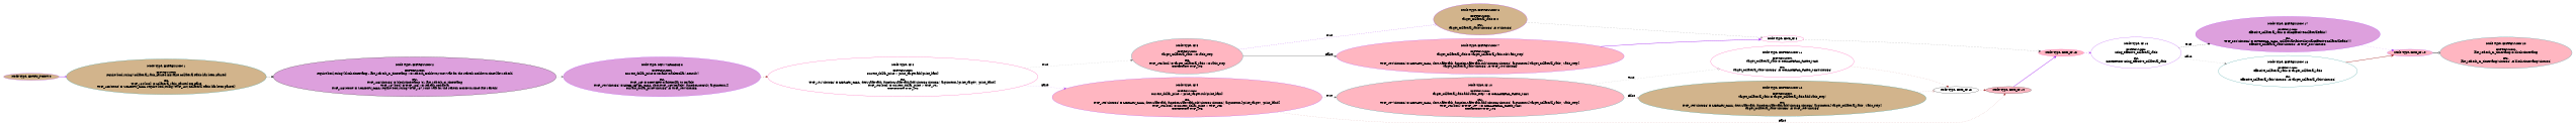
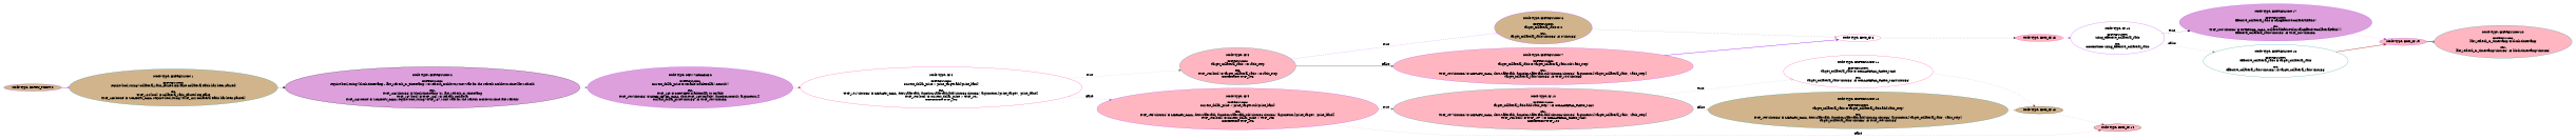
  digraph {
    rankdir=LR
    node [color=purple fillcolor=lightpink style=filled]
    edge [arrowhead=diamond color=purple style=dotted]
    n1 [fillcolor=tan label="Node Type: ENTRY_POINT 0\n"]
    n2 [color=teal fillcolor=tan label="Node Type: EXPRESSION 1\n\nEXPRESSION:\nrequire(bool,string)(collateral_ratio_paused == false,Collateral Ratio has been paused)\n\nIRs:\nTMP_184(bool) = collateral_ratio_paused == False\nTMP_185(None) = SOLIDITY_CALL require(bool,string)(TMP_184,Collateral Ratio has been paused)"]
    n3 [color=black fillcolor=plum label="Node Type: EXPRESSION 2\n\nEXPRESSION:\nrequire(bool,string)(block.timestamp - last_refresh_cr_timestamp >= refresh_cooldown,Must wait for the refresh cooldown since last refresh)\n\nIRs:\nTMP_186(uint256) = block.timestamp (c)- last_refresh_cr_timestamp\nTMP_187(bool) = TMP_186 >= refresh_cooldown\nTMP_188(None) = SOLIDITY_CALL require(bool,string)(TMP_187,Must wait for the refresh cooldown since last refresh)"]
    n4 [fillcolor=plum label="Node Type: NEW VARIABLE 3\n\nEXPRESSION:\ncurrent_dollar_price = IOracle(oracleDollar).consult()\n\nIRs:\nTMP_189 = CONVERT oracleDollar to IOracle\nTMP_190(uint256) = HIGH_LEVEL_CALL, dest:TMP_189(IOracle), function:consult, arguments:[]  \ncurrent_dollar_price(uint256) := TMP_190(uint256)"]
    n5 [color=deeppink fillcolor=white label="Node Type: IF 4\n\nEXPRESSION:\ncurrent_dollar_price > price_target.add(price_band)\n\nIRs:\nTMP_191(uint256) = LIBRARY_CALL, dest:SafeMath, function:SafeMath.add(uint256,uint256), arguments:['price_target', 'price_band'] \nTMP_192(bool) = current_dollar_price > TMP_191\nCONDITION TMP_192"]
    n6 [color=teal label="Node Type: IF 5\n\nEXPRESSION:\ntarget_collateral_ratio <= ratio_step\n\nIRs:\nTMP_193(bool) = target_collateral_ratio <= ratio_step\nCONDITION TMP_193"]
    n7 [label="Node Type: IF 9\n\nEXPRESSION:\ncurrent_dollar_price < price_target.sub(price_band)\n\nIRs:\nTMP_195(uint256) = LIBRARY_CALL, dest:SafeMath, function:SafeMath.sub(uint256,uint256), arguments:['price_target', 'price_band'] \nTMP_196(bool) = current_dollar_price < TMP_195\nCONDITION TMP_196"]
    n8 [fillcolor=tan label="Node Type: EXPRESSION 6\n\nEXPRESSION:\ntarget_collateral_ratio = 0\n\nIRs:\ntarget_collateral_ratio(uint256) := 0(uint256)"]
    n9 [label="Node Type: EXPRESSION 7\n\nEXPRESSION:\ntarget_collateral_ratio = target_collateral_ratio.sub(ratio_step)\n\nIRs:\nTMP_194(uint256) = LIBRARY_CALL, dest:SafeMath, function:SafeMath.sub(uint256,uint256), arguments:['target_collateral_ratio', 'ratio_step'] \ntarget_collateral_ratio(uint256) := TMP_194(uint256)"]
    n10 [color=teal label="Node Type: IF 10\n\nEXPRESSION:\ntarget_collateral_ratio.add(ratio_step) >= COLLATERAL_RATIO_MAX\n\nIRs:\nTMP_197(uint256) = LIBRARY_CALL, dest:SafeMath, function:SafeMath.add(uint256,uint256), arguments:['target_collateral_ratio', 'ratio_step'] \nTMP_198(bool) = TMP_197 >= COLLATERAL_RATIO_MAX\nCONDITION TMP_198"]
    n11 [color=black label="Node Type: END_IF 14\n"]
    n12 [color=deeppink fillcolor=white label="Node Type: END_IF 8\n"]
    n13 [color=deeppink fillcolor=white label="Node Type: EXPRESSION 11\n\nEXPRESSION:\ntarget_collateral_ratio = COLLATERAL_RATIO_MAX\n\nIRs:\ntarget_collateral_ratio(uint256) := COLLATERAL_RATIO_MAX(uint256)"]
    n14 [color=teal fillcolor=tan label="Node Type: EXPRESSION 12\n\nEXPRESSION:\ntarget_collateral_ratio = target_collateral_ratio.add(ratio_step)\n\nIRs:\nTMP_199(uint256) = LIBRARY_CALL, dest:SafeMath, function:SafeMath.add(uint256,uint256), arguments:['target_collateral_ratio', 'ratio_step'] \ntarget_collateral_ratio(uint256) := TMP_199(uint256)"]
    n15 [color=deeppink label="Node Type: END_IF 15\n"]
    n16 [fillcolor=white label="Node Type: IF 16\n\nEXPRESSION:\nusing_effective_collateral_ratio\n\nIRs:\nCONDITION using_effective_collateral_ratio"]
    n17 [fillcolor=plum label="Node Type: EXPRESSION 17\n\nEXPRESSION:\neffective_collateral_ratio = calcEffectiveCollateralRatio()\n\nIRs:\nTMP_200(uint256) = INTERNAL_CALL, CollateralRatioPolicy.calcEffectiveCollateralRatio()()\neffective_collateral_ratio(uint256) := TMP_200(uint256)"]
    n18 [color=teal fillcolor=white label="Node Type: EXPRESSION 18\n\nEXPRESSION:\neffective_collateral_ratio = target_collateral_ratio\n\nIRs:\neffective_collateral_ratio(uint256) := target_collateral_ratio(uint256)"]
-   n19 [color=black fillcolor=white label="Node Type: END_IF 13\n"]
+   n19 [color=black fillcolor=tan label="Node Type: END_IF 13\n"]
    n20 [label="Node Type: END_IF 19\n"]
    n21 [color=teal label="Node Type: EXPRESSION 20\n\nEXPRESSION:\nlast_refresh_cr_timestamp = block.timestamp\n\nIRs:\nlast_refresh_cr_timestamp(uint256) := block.timestamp(uint256)"]
    n1 -> n2 [arrowhead=odot style=bold]
    n2 -> n3 [color=black style=dashed]
    n3 -> n4 [arrowhead=vee color=gray40]
    n4 -> n5 [color=brown style=dashed]
    n5 -> n6 [color=gray40 label=True]
    n5 -> n7 [arrowhead=vee label=False]
    n6 -> n8 [arrowhead=odot label=True style=dashed]
    n6 -> n9 [color=gray40 label=False style=bold]
    n7 -> n10 [color=gray40 label=True style=dashed]
    n7 -> n11 [color=brown label=False]
    n8 -> n12 [arrowhead=odot color=black]
    n9 -> n12 [arrowhead=vee style=bold]
    n10 -> n13 [arrowhead=odot color=gray40 label=True]
    n10 -> n14 [arrowhead=odot color=brown label=False]
-   n11 -> n15 [arrowhead=vee style=bold]
    n12 -> n15 [arrowhead=vee color=black]
    n13 -> n19 [color=brown]
    n14 -> n19 [arrowhead=odot color=brown]
    n15 -> n16 [arrowhead=vee style=dashed]
    n16 -> n17 [color=black label=True style=dashed]
    n16 -> n18 [arrowhead=vee color=gray40 label=False]
    n17 -> n20
    n18 -> n20 [arrowhead=vee color=brown style=bold]
    n19 -> n11 [color=brown]
    n20 -> n21 [arrowhead=odot color=black style=bold]
  }
